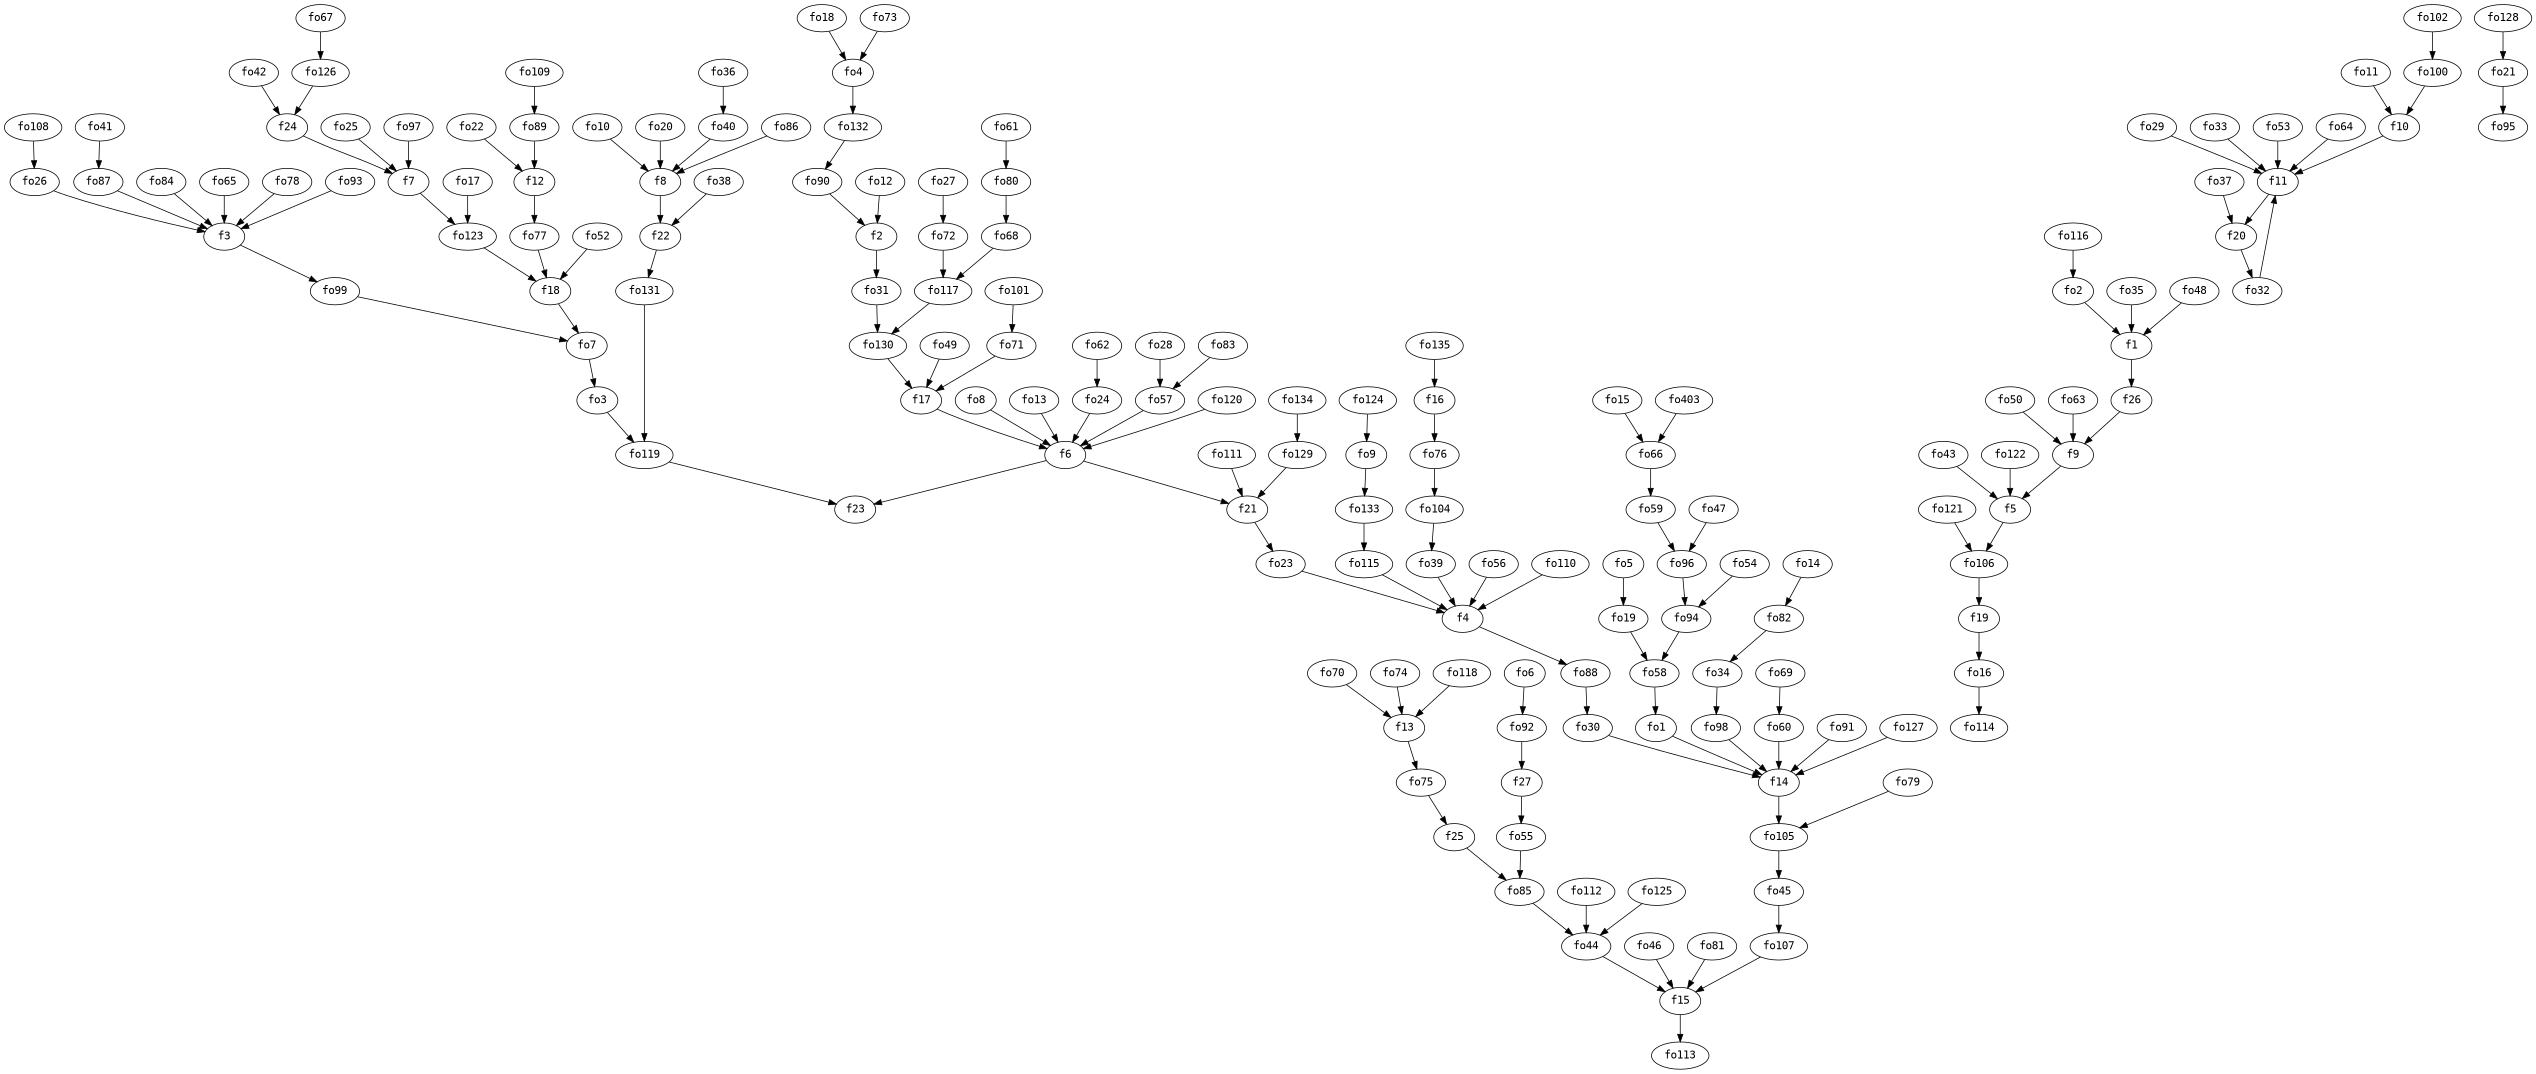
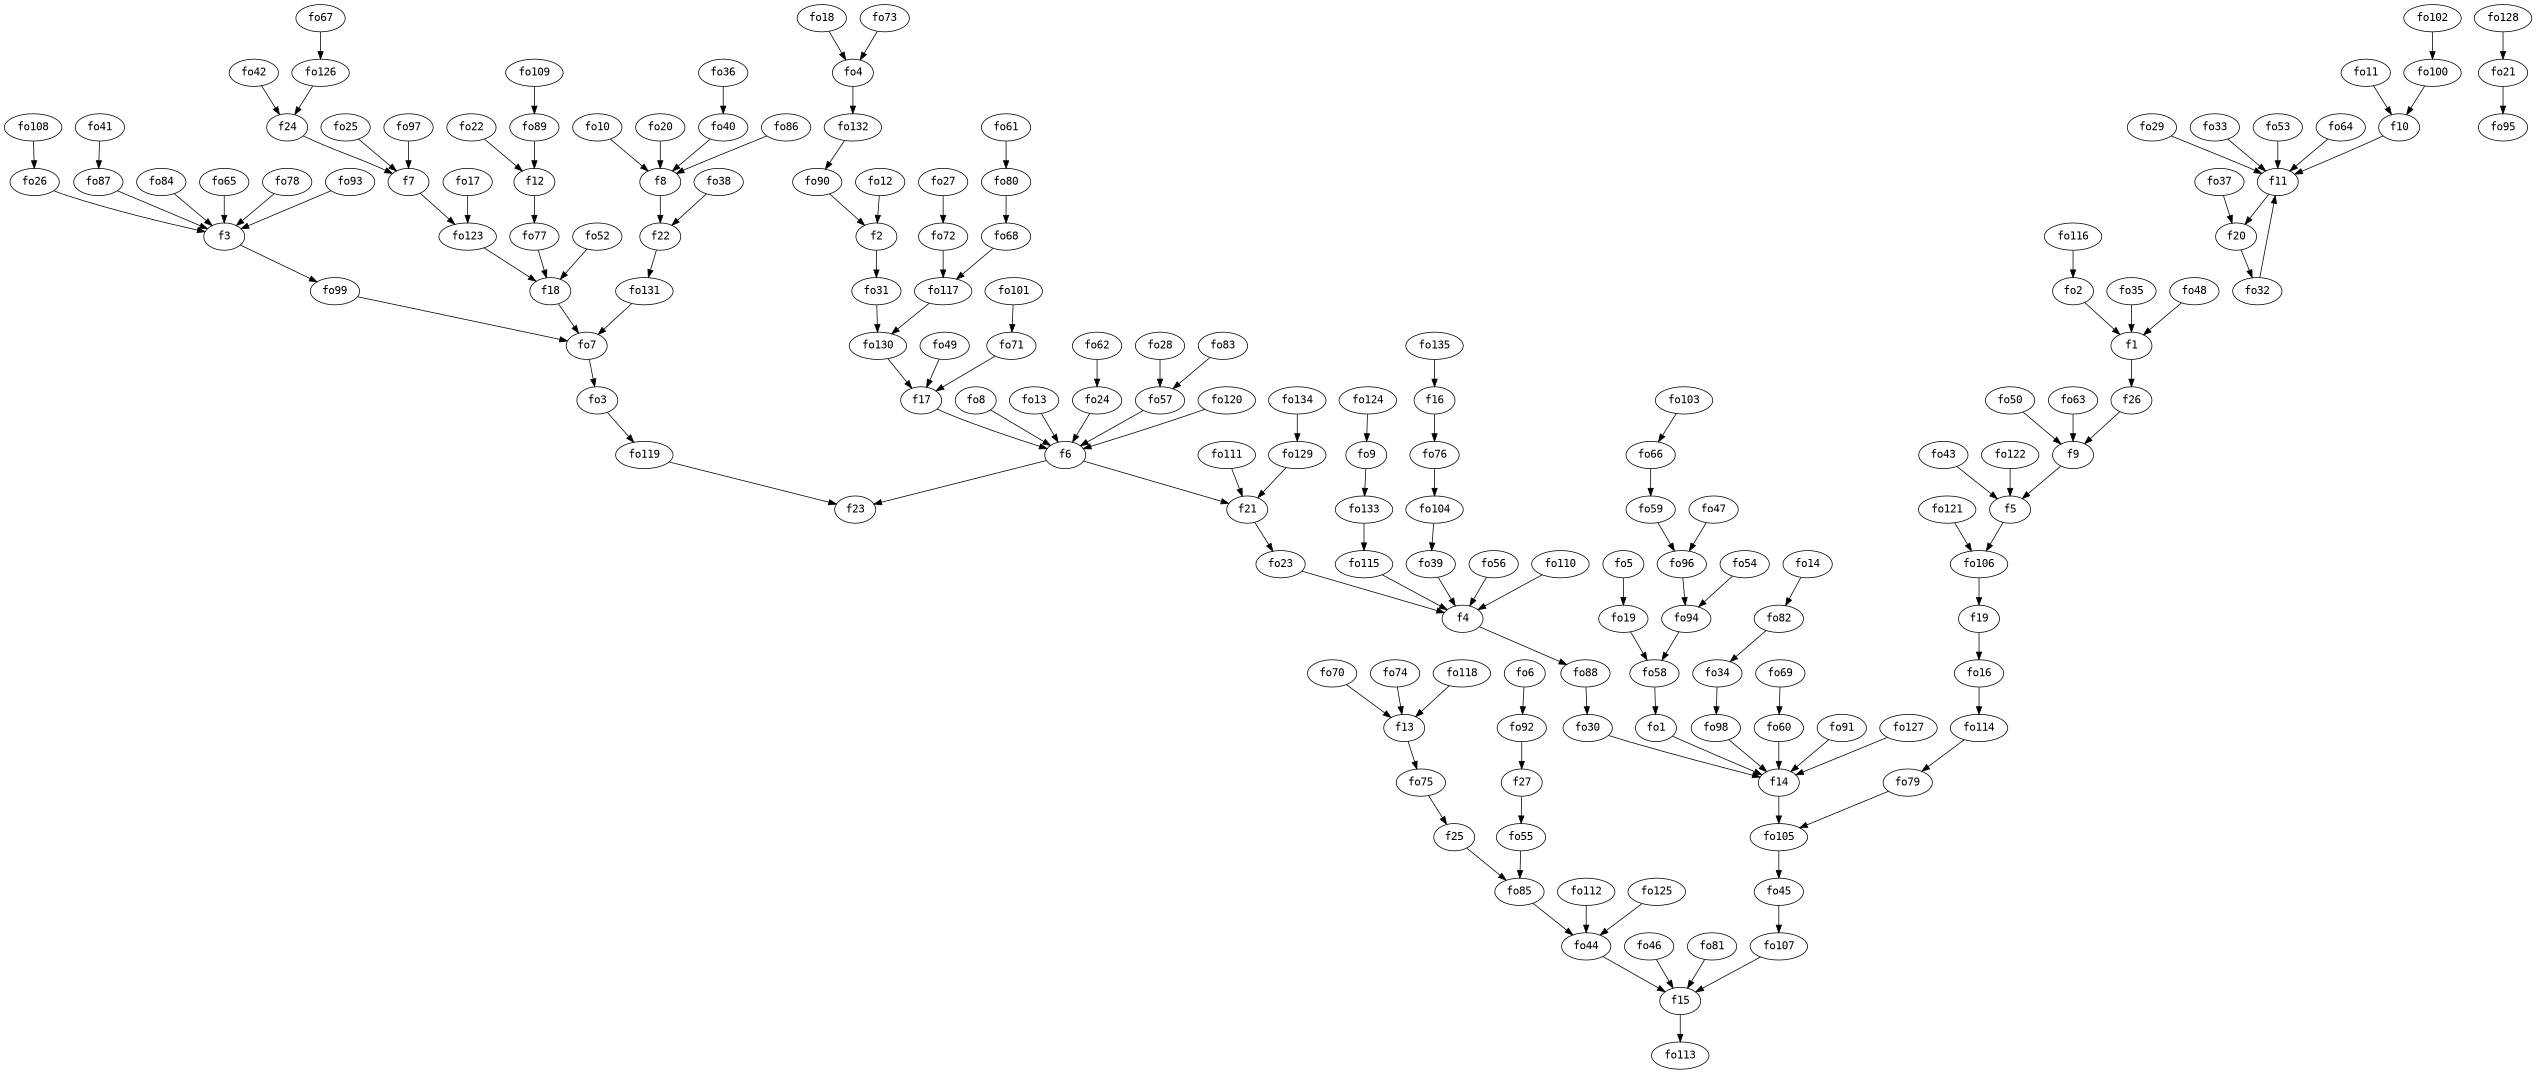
  strict digraph {
    fontname="DejaVu Sans Mono"
    node [fontname="DejaVu Sans Mono"]
    edge [fontname="DejaVu Sans Mono" weight=2]
    f1
    f26
    f9
    f2
    fo31
    fo130
    f3
    fo99
    fo7
    f4
    fo88
    fo30
    f5
    fo106
    f19
    f6
    f23
    f21
    f7
    fo123
    f18
    f8
    f22
    fo131
    f10
    f11
    f20
    fo32
    f12
    fo77
    f13
    fo75
    f25
    f14
    fo105
    fo45
    f15
    fo113
    f16
    fo76
    fo104
    f17
    fo3
    fo16
    fo114
    fo23
    fo119
    f24
    fo85
    fo44
    f27
    fo55
    fo1
    fo2
    fo4
    fo132
    fo90
    fo5
    fo19
    fo58
    fo6
    fo92
    fo8
    fo9
    fo133
    fo115
    fo10
    fo11
    fo12
    fo13
    fo14
    fo82
    fo34
-   fo15
    fo66
    fo59
    fo79
    fo17
    fo18
    fo20
    fo21
    fo95
    fo22
    fo24
    fo25
    fo26
    fo27
    fo72
    fo117
    fo28
    fo57
    fo29
    fo33
    fo98
    fo35
    fo36
    fo40
    fo37
    fo38
    fo39
    fo41
    fo87
    fo42
    fo43
    fo107
    fo46
    fo47
    fo96
    fo94
    fo48
    fo49
    fo50
    fo84
    fo52
    fo53
    fo54
    fo56
    fo60
    fo61
    fo80
    fo68
    fo62
    fo63
    fo64
    fo65
    fo67
    fo126
    fo69
    fo70
    fo71
    fo73
    fo74
    fo78
    fo81
    fo83
    fo86
    fo89
    fo91
    fo93
    fo97
    fo100
    fo101
    fo102
-   fo103 [label=fo403]
+   fo103
    fo108
    fo109
    fo110
    fo111
    fo112
    fo116
    fo118
    fo120
    fo121
    fo122
    fo124
    fo125
    fo127
    fo128
    fo129
    fo134
    fo135
    f1 -> f26
    f26 -> f9
    f9 -> f5
    f2 -> fo31
    fo31 -> fo130
    fo130 -> f17
    f3 -> fo99
    fo99 -> fo7
    fo7 -> fo3
    f4 -> fo88
    fo88 -> fo30
    fo30 -> f14
    f5 -> fo106
    fo106 -> f19
    f19 -> fo16
    f6 -> f23
    f6 -> f21
    f21 -> fo23
    f7 -> fo123
    fo123 -> f18
    f18 -> fo7
    f8 -> f22
    f22 -> fo131
-   fo131 -> fo119
+   fo131 -> fo7
    f10 -> f11
    f11 -> f20
    f20 -> fo32
    fo32 -> f11
    f12 -> fo77
    fo77 -> f18
    f13 -> fo75
    fo75 -> f25
    f25 -> fo85
    f14 -> fo105
    fo105 -> fo45
    fo45 -> fo107
    f15 -> fo113
    f16 -> fo76
    fo76 -> fo104
    fo104 -> fo39
    f17 -> f6
    fo3 -> fo119
    fo16 -> fo114
+   fo114 -> fo79
    fo23 -> f4
    fo119 -> f23
    f24 -> f7
    fo85 -> fo44
    fo44 -> f15
    f27 -> fo55
    fo55 -> fo85
    fo1 -> f14
    fo2 -> f1
    fo4 -> fo132
    fo132 -> fo90
    fo90 -> f2
    fo5 -> fo19
    fo19 -> fo58
    fo58 -> fo1
    fo6 -> fo92
    fo92 -> f27
    fo8 -> f6
    fo9 -> fo133
    fo133 -> fo115
    fo115 -> f4
    fo10 -> f8
    fo11 -> f10
    fo12 -> f2
    fo13 -> f6
    fo14 -> fo82
    fo82 -> fo34
    fo34 -> fo98
-   fo15 -> fo66
    fo66 -> fo59
    fo59 -> fo96
    fo79 -> fo105
    fo17 -> fo123
    fo18 -> fo4
    fo20 -> f8
    fo21 -> fo95
    fo22 -> f12
    fo24 -> f6
    fo25 -> f7
    fo26 -> f3
    fo27 -> fo72
    fo72 -> fo117
    fo117 -> fo130
    fo28 -> fo57
    fo57 -> f6
    fo29 -> f11
    fo33 -> f11
    fo98 -> f14
    fo35 -> f1
    fo36 -> fo40
    fo40 -> f8
    fo37 -> f20
    fo38 -> f22
    fo39 -> f4
    fo41 -> fo87
    fo87 -> f3
    fo42 -> f24
    fo43 -> f5
    fo107 -> f15
    fo46 -> f15
    fo47 -> fo96
    fo96 -> fo94
    fo94 -> fo58
    fo48 -> f1
    fo49 -> f17
    fo50 -> f9
    fo84 -> f3
    fo52 -> f18
    fo53 -> f11
    fo54 -> fo94
    fo56 -> f4
    fo60 -> f14
    fo61 -> fo80
    fo80 -> fo68
    fo68 -> fo117
    fo62 -> fo24
    fo63 -> f9
    fo64 -> f11
    fo65 -> f3
    fo67 -> fo126
    fo126 -> f24
    fo69 -> fo60
    fo70 -> f13
    fo71 -> f17
    fo73 -> fo4
    fo74 -> f13
    fo78 -> f3
    fo81 -> f15
    fo83 -> fo57
    fo86 -> f8
    fo89 -> f12
    fo91 -> f14
    fo93 -> f3
    fo97 -> f7
    fo100 -> f10
    fo101 -> fo71
    fo102 -> fo100
    fo103 -> fo66
    fo108 -> fo26
    fo109 -> fo89
    fo110 -> f4
    fo111 -> f21
    fo112 -> fo44
    fo116 -> fo2
    fo118 -> f13
    fo120 -> f6
    fo121 -> fo106
    fo122 -> f5
    fo124 -> fo9
    fo125 -> fo44
    fo127 -> f14
    fo128 -> fo21
    fo129 -> f21
    fo134 -> fo129
    fo135 -> f16
  }
